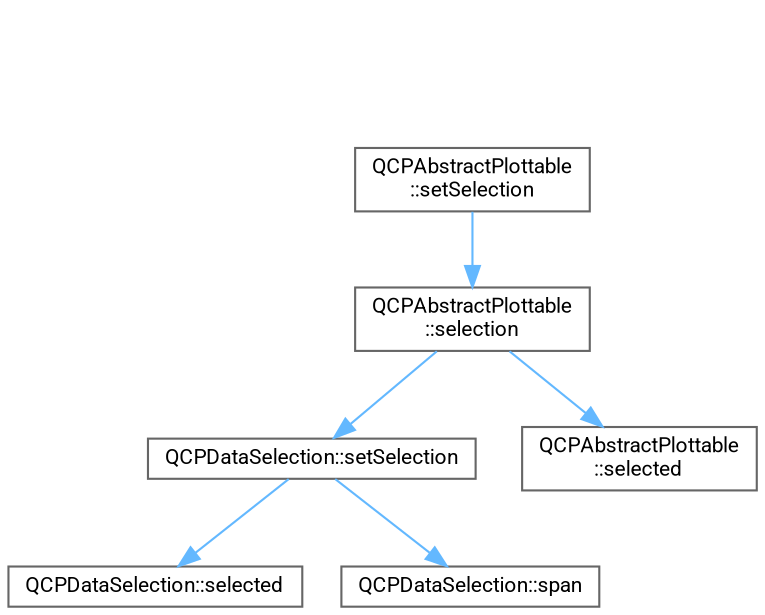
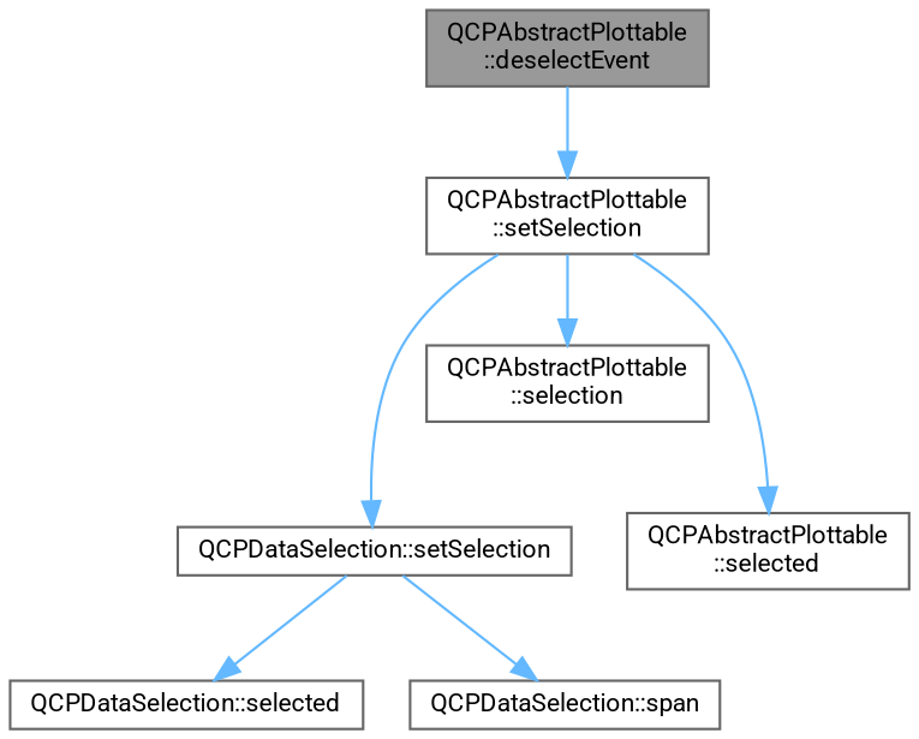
  digraph {
    fontname=Roboto
    rankdir=TB
    node [color=grey40 fillcolor=white fontname=Roboto fontsize=10 shape=box style=filled]
    edge [color=steelblue1 fontname=Roboto fontsize=10 labelfontname=Helvetica labelfontsize=10 style=solid]
+   n1 [color=gray40 fillcolor=grey60 fontcolor=black height=0.2 label="QCPAbstractPlottable\l::deselectEvent" width=0.4]
    n2 [height=0.2 label="QCPAbstractPlottable\l::setSelection" width=0.4]
    n3 [height=0.2 label="QCPDataSelection::setSelection" width=0.4]
    n4 [height=0.2 label="QCPAbstractPlottable\l::selected" width=0.4]
    n5 [height=0.2 label="QCPAbstractPlottable\l::selection" width=0.4]
    n6 [height=0.2 label="QCPDataSelection::selected" width=0.4]
    n7 [height=0.2 label="QCPDataSelection::span" width=0.4]
-   n5 -> n3
-   n5 -> n4
+   n1 -> n2
+   n2 -> n3
+   n2 -> n4
    n2 -> n5
    n3 -> n6
    n3 -> n7
  }
